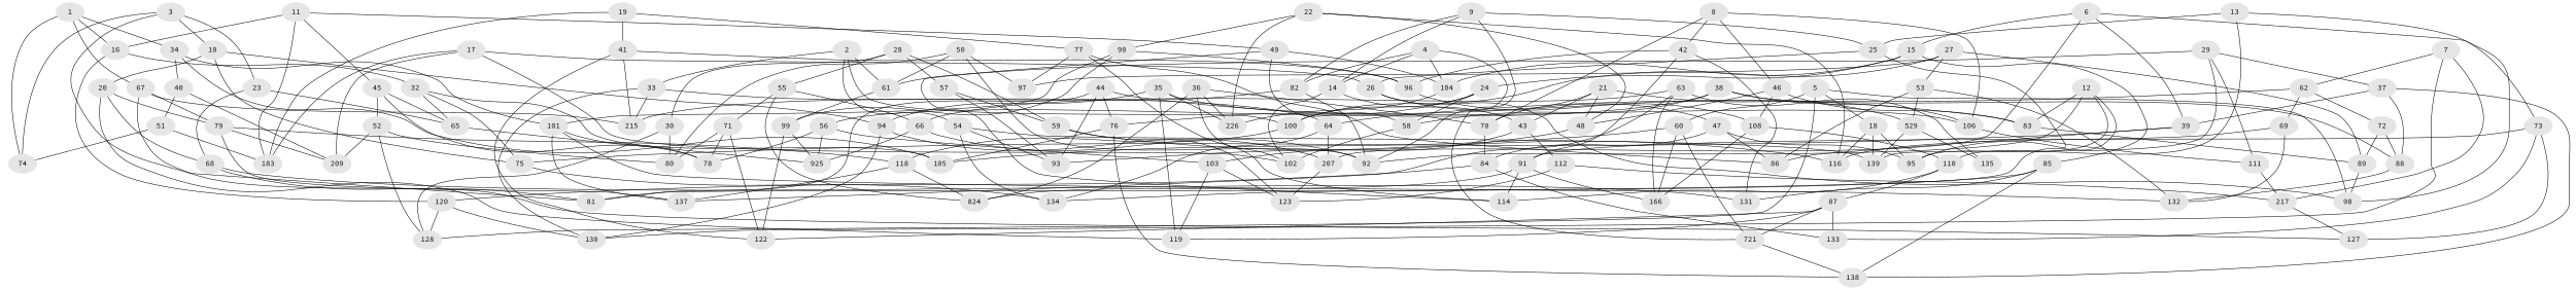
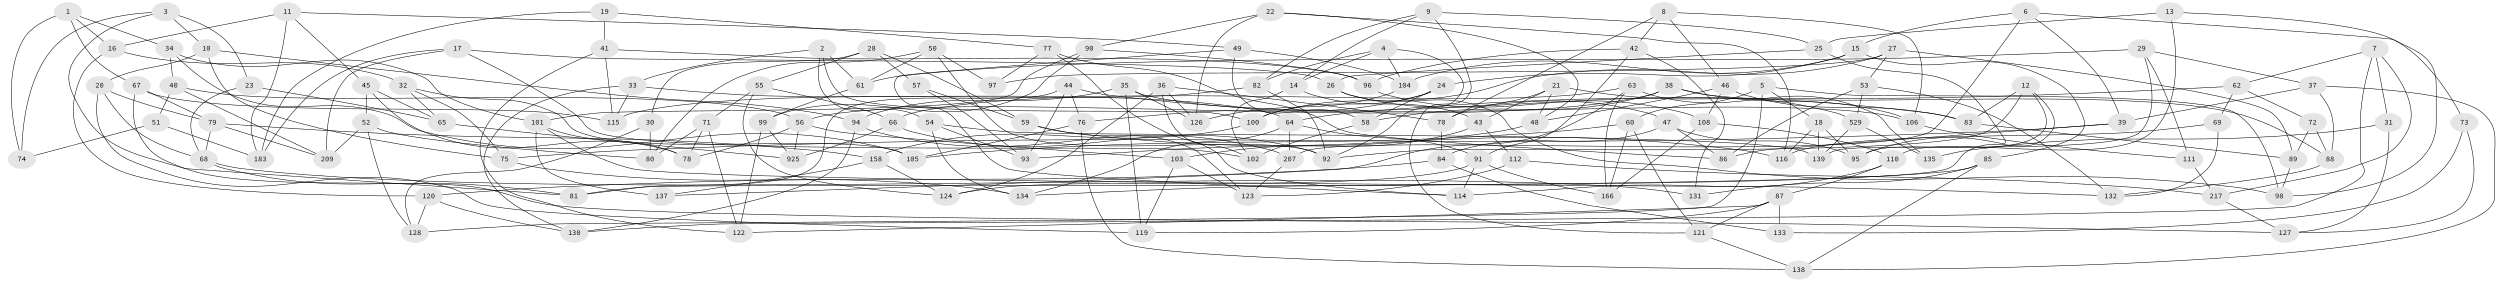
  graph {
    fontname="Source Code Pro"
    node [color=gray90 fontname="Source Code Pro" style=filled]
    edge [fontname="Source Code Pro"]
    1
    16
    34
    67
    74
    32
    120
    105
    40
    101
    127
-   115 [label=215]
+   115
    79
    2
    33
    54
    61
    100
    130
    64
    139
    93
    134
    99
-   118
+   118 [label=158]
    3
    10
    23
    81
    20
    75
    94
    68
    65
    4
    14
    82
    92
    104
    43
    102
-   126 [label=226]
+   126
    5
    18
    60
    98
    128
    95
    116
-   121 [label=721]
+   121
    n51 [label=166]
    6
    15
    39
    73
    n56 [label=207]
    24
    85
    86
    133
    91
    123
    7
+   31
    62
    n66 [label=217]
    135
    72
    69
    8
    42
    46
    70
    106
    131
    96
    83
    48
    108
    84
    111
    9
    25
    26
    138
    119
    11
    45
    49
    n90 [label=183]
    52
    78
    58
    114
    12
    89
    13
    110
    19
    41
    77
    87
    112
    103
    76
    17
    n107 [label=209]
    47
    122
    97
    21
    n112 [label=529]
    22
    90
    n115 [label=925]
    88
    27
    53
    132
    28
    30
    55
    57
    59
    80
-   124 [label=824]
+   124
    66
    71
    29
    37
    51
    56
    137
    35
    36
    38
    44
    50
    63
    1 -- 16
    1 -- 34
    1 -- 67
    1 -- 74
    16 -- 32
    16 -- 120
    34 -- 105
    34 -- 40
    34 -- 101
    67 -- 127
    67 -- 115
    67 -- 79
    32 -- 105
    32 -- 75
    32 -- 65
    120 -- 130
    120 -- 128
    40 -- n107
    40 -- 51
+   40 -- 56
    101 -- 78
    101 -- 132
    101 -- 137
    79 -- 118
    79 -- n107
-   79 -- 137
+   79 -- 68
    2 -- 33
    2 -- 54
    2 -- 61
    2 -- 100
    33 -- 115
    33 -- 130
    33 -- 64
    54 -- 139
    54 -- 93
    54 -- 134
    61 -- 99
    100 -- 118
    64 -- 134
    64 -- n56
    99 -- 122
    99 -- n115
    118 -- 124
    118 -- 137
    3 -- 74
    3 -- 10
    3 -- 23
    3 -- 81
    10 -- 20
    10 -- 75
    10 -- 94
    23 -- 68
    23 -- 65
    20 -- 79
    20 -- 68
    20 -- 119
    75 -- 134
    94 -- 130
    94 -- n56
    68 -- 81
    68 -- 131
    65 -- n115
    4 -- 14
    4 -- 82
    4 -- 92
    4 -- 104
    14 -- 43
    14 -- 102
    82 -- 115
    82 -- 92
    104 -- 126
    43 -- 112
    43 -- 103
    5 -- 18
    5 -- 60
    5 -- 98
    5 -- 128
    18 -- 139
    18 -- 95
    18 -- 116
    60 -- 105
    60 -- 121
    60 -- n51
    121 -- 138
    6 -- 15
    6 -- 39
    6 -- 73
    6 -- n56
    15 -- 104
    15 -- 24
    15 -- 85
    39 -- 75
    39 -- 86
    73 -- 127
    73 -- 133
-   73 -- 91
+   64 -- 91
    n56 -- 123
    24 -- 100
    24 -- 58
    24 -- 76
    85 -- 134
    85 -- 131
    85 -- 138
    91 -- n51
    91 -- 114
    91 -- 124
    7 -- 130
+   7 -- 31
    7 -- 62
    7 -- n66
+   31 -- 127
+   31 -- 135
    62 -- 64
    62 -- 72
    62 -- 69
    n66 -- 127
    72 -- 89
    72 -- 88
    69 -- 116
    69 -- 132
    8 -- 42
    8 -- 46
    8 -- 70
    8 -- 106
    42 -- 91
    42 -- 131
    42 -- 96
    46 -- 83
    46 -- 48
    46 -- 108
    70 -- 84
    106 -- 111
    96 -- 108
    83 -- 89
    48 -- 93
    108 -- n51
    108 -- 110
    84 -- 120
    84 -- 133
    111 -- n66
    9 -- 14
    9 -- 82
    9 -- 121
    9 -- 25
    25 -- 95
    25 -- 26
    26 -- 98
    26 -- 47
    11 -- 16
    11 -- 45
    11 -- 49
    11 -- n90
    45 -- 65
    45 -- 52
    45 -- 78
    49 -- 104
    49 -- 58
    49 -- 114
    52 -- 128
    52 -- n107
    52 -- 80
    58 -- 102
    12 -- 81
    12 -- 92
    12 -- 95
    12 -- 83
    89 -- 98
    13 -- 98
    13 -- 25
    13 -- 110
    110 -- 114
    110 -- 87
    19 -- n90
    19 -- 41
    19 -- 77
    41 -- 115
    41 -- 96
    41 -- 122
    77 -- 86
    77 -- 114
    77 -- 97
    87 -- 121
    87 -- 133
    87 -- 119
    87 -- 122
    112 -- 123
    112 -- n66
    103 -- 123
    103 -- 119
    76 -- 105
    76 -- 138
    17 -- 102
    17 -- 26
    17 -- n90
    17 -- n107
    47 -- 95
    47 -- 86
    47 -- 84
    21 -- 43
    21 -- 70
    21 -- 48
    21 -- n112
    n112 -- 139
    n112 -- 135
    22 -- 126
    22 -- 116
    22 -- 48
    22 -- 90
    90 -- 101
    90 -- 99
    90 -- 96
    88 -- 132
    27 -- 100
    27 -- 89
    27 -- 97
    27 -- 53
    53 -- 86
    53 -- n112
    53 -- 132
    28 -- 30
    28 -- 55
    28 -- 57
    28 -- 59
    30 -- 128
    30 -- 80
    55 -- 124
    55 -- 66
    55 -- 71
    57 -- 93
    57 -- 59
    59 -- 116
    59 -- 123
    66 -- 92
    66 -- n115
    71 -- 78
    71 -- 122
    71 -- 80
    29 -- 61
    29 -- 139
    29 -- 111
    29 -- 37
    37 -- 39
    37 -- 138
    37 -- 88
    51 -- 74
    51 -- n90
    56 -- 78
    56 -- 103
    56 -- n115
    35 -- 94
    35 -- 126
    35 -- 106
    35 -- 119
    36 -- 102
    36 -- 126
    36 -- 70
    36 -- 124
    38 -- 106
    38 -- 58
    38 -- 88
    38 -- 56
    44 -- 93
    44 -- 81
    44 -- 83
    44 -- 76
    50 -- 61
    50 -- 92
    50 -- 97
    50 -- 80
    63 -- n51
    63 -- 135
    63 -- 66
    63 -- 137
  }
